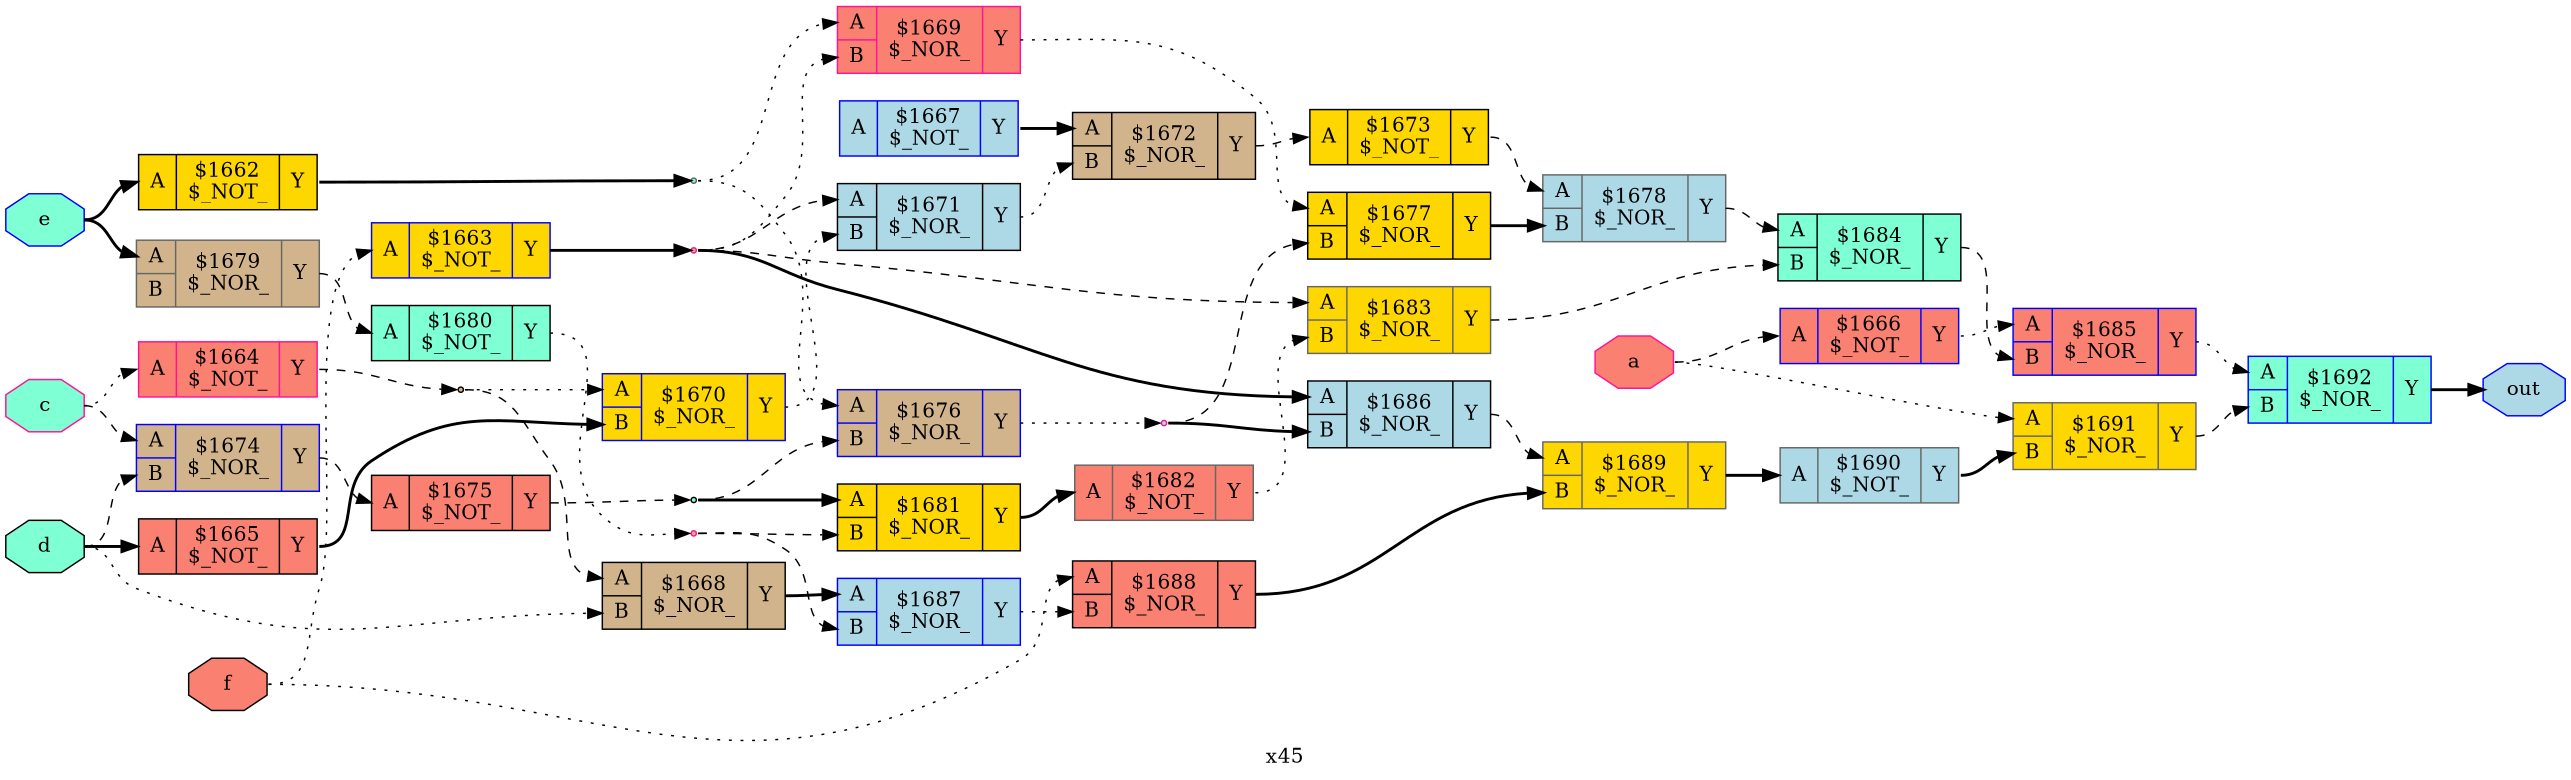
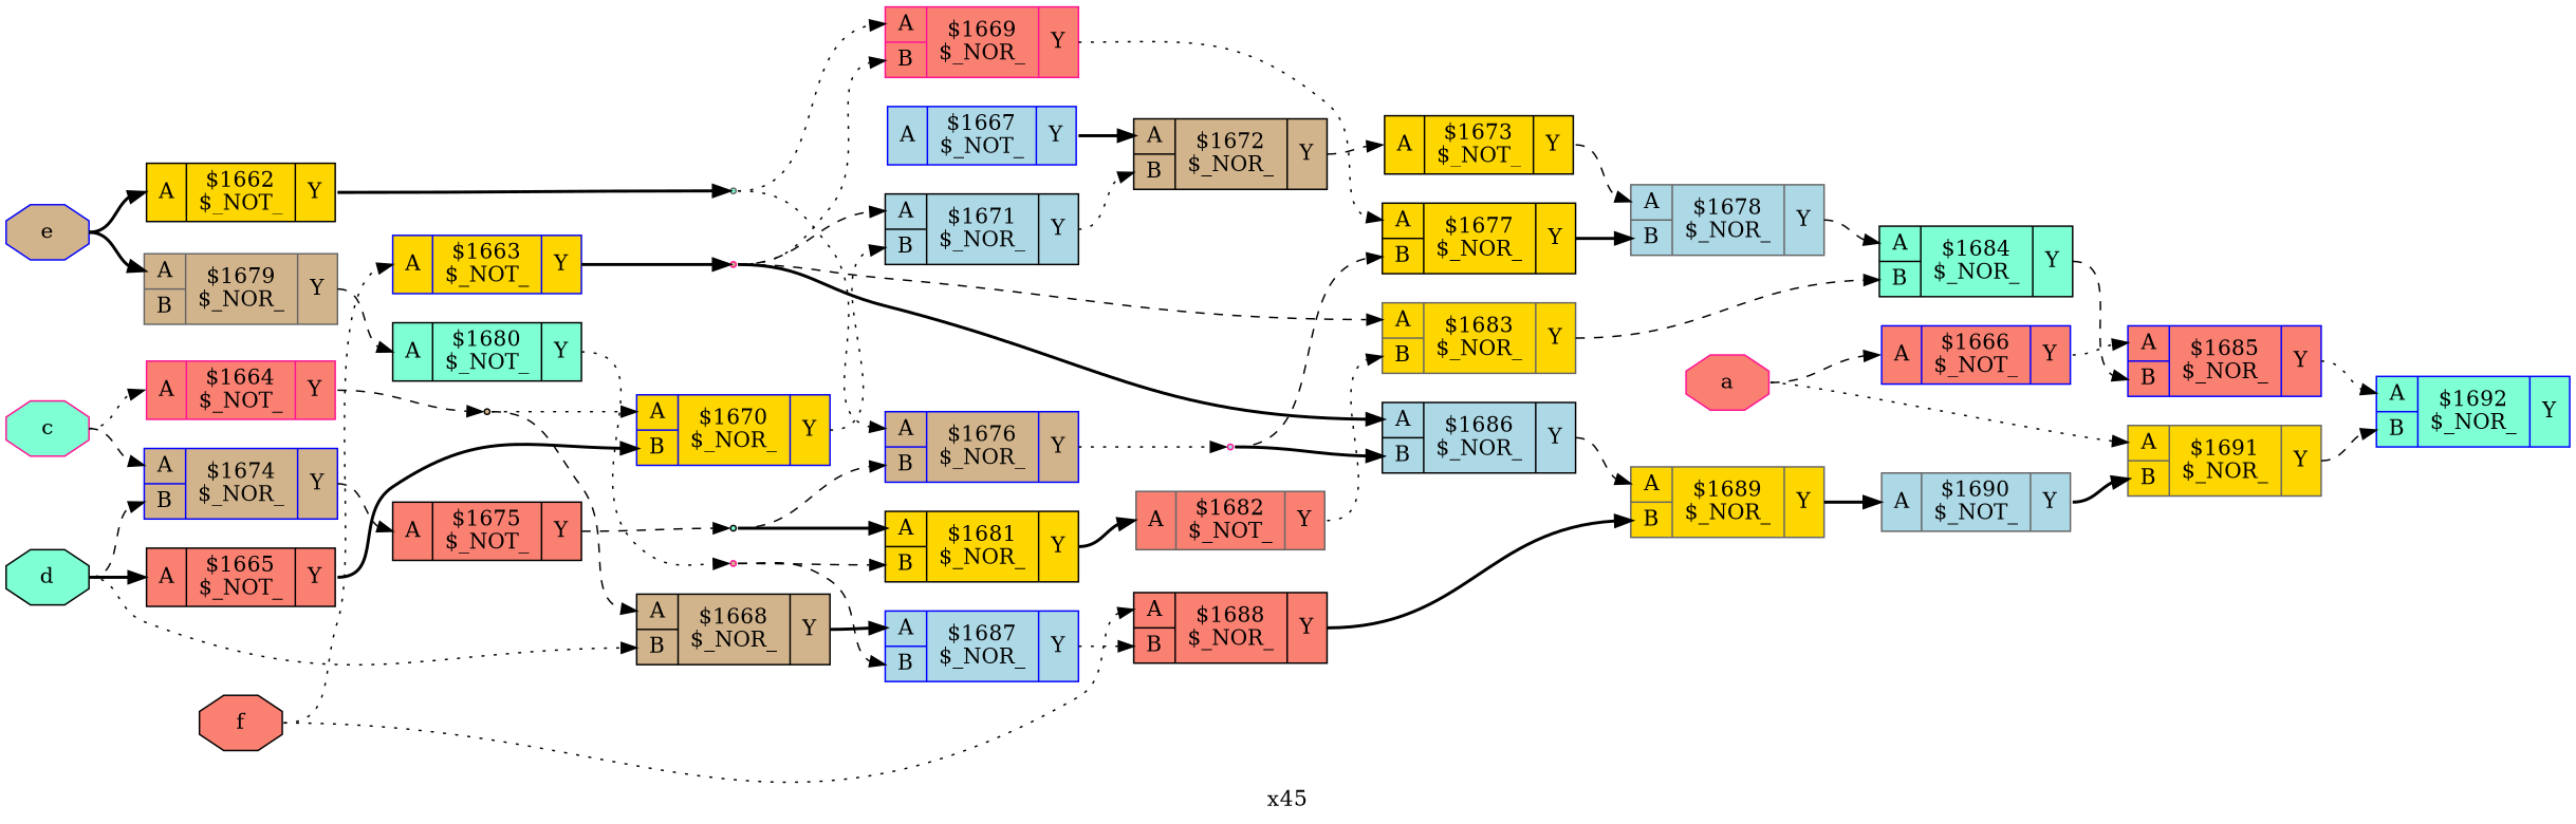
  digraph {
    label=x45
    rankdir=LR
    remincross=true
    node [color=black fillcolor=salmon shape=record style=filled]
    edge [color=black headport="p38:w" style=dashed tailport="p39:e"]
    n31 [color=deeppink fontcolor=black label=a shape=octagon]
    c44 [color=blue label="{{<p38> A}|$1666\n$_NOT_|{<p39> Y}}"]
    c70 [color=gray40 fillcolor=gold label="{{<p38> A|<p46> B}|$1691\n$_NOR_|{<p39> Y}}"]
    c64 [color=blue label="{{<p38> A|<p46> B}|$1685\n$_NOR_|{<p39> Y}}"]
    c71 [color=blue fillcolor=aquamarine label="{{<p38> A|<p46> B}|$1692\n$_NOR_|{<p39> Y}}"]
    c45 [color=blue fillcolor=lightblue label="{{<p38> A}|$1667\n$_NOT_|{<p39> Y}}"]
    c51 [fillcolor=tan label="{{<p38> A|<p46> B}|$1672\n$_NOR_|{<p39> Y}}"]
    c58 [color=gray40 fillcolor=tan label="{{<p38> A|<p46> B}|$1679\n$_NOR_|{<p39> Y}}"]
    c59 [fillcolor=aquamarine label="{{<p38> A}|$1680\n$_NOT_|{<p39> Y}}"]
    n33 [color=deeppink fillcolor=aquamarine fontcolor=black label=c shape=octagon]
    c42 [color=deeppink label="{{<p38> A}|$1664\n$_NOT_|{<p39> Y}}"]
    c53 [color=blue fillcolor=tan label="{{<p38> A|<p46> B}|$1674\n$_NOR_|{<p39> Y}}"]
    n1 [fillcolor=tan shape=point]
    c54 [label="{{<p38> A}|$1675\n$_NOT_|{<p39> Y}}"]
    n34 [fillcolor=aquamarine fontcolor=black label=d shape=octagon]
    c43 [label="{{<p38> A}|$1665\n$_NOT_|{<p39> Y}}"]
    c47 [fillcolor=tan label="{{<p38> A|<p46> B}|$1668\n$_NOR_|{<p39> Y}}"]
    c49 [color=blue fillcolor=gold label="{{<p38> A|<p46> B}|$1670\n$_NOR_|{<p39> Y}}"]
    c66 [color=blue fillcolor=lightblue label="{{<p38> A|<p46> B}|$1687\n$_NOR_|{<p39> Y}}"]
-   n35 [color=blue fillcolor=aquamarine fontcolor=black label=e shape=octagon]
+   n35 [color=blue fillcolor=tan fontcolor=black label=e shape=octagon]
    c40 [fillcolor=gold label="{{<p38> A}|$1662\n$_NOT_|{<p39> Y}}"]
    n29 [color=gray40 fillcolor=aquamarine shape=point]
    n36 [fontcolor=black label=f shape=octagon]
    c41 [color=blue fillcolor=gold label="{{<p38> A}|$1663\n$_NOT_|{<p39> Y}}"]
    c67 [label="{{<p38> A|<p46> B}|$1688\n$_NOR_|{<p39> Y}}"]
    n30 [color=deeppink fillcolor=tan shape=point]
    c68 [color=gray40 fillcolor=gold label="{{<p38> A|<p46> B}|$1689\n$_NOR_|{<p39> Y}}"]
-   n37 [color=blue fillcolor=lightblue fontcolor=black label=out shape=octagon]
    c48 [color=deeppink label="{{<p38> A|<p46> B}|$1669\n$_NOR_|{<p39> Y}}"]
    c55 [color=blue fillcolor=tan label="{{<p38> A|<p46> B}|$1676\n$_NOR_|{<p39> Y}}"]
    c50 [fillcolor=lightblue label="{{<p38> A|<p46> B}|$1671\n$_NOR_|{<p39> Y}}"]
    c62 [color=gray40 fillcolor=gold label="{{<p38> A|<p46> B}|$1683\n$_NOR_|{<p39> Y}}"]
    c65 [fillcolor=lightblue label="{{<p38> A|<p46> B}|$1686\n$_NOR_|{<p39> Y}}"]
    c52 [fillcolor=gold label="{{<p38> A}|$1673\n$_NOT_|{<p39> Y}}"]
    c56 [fillcolor=gold label="{{<p38> A|<p46> B}|$1677\n$_NOR_|{<p39> Y}}"]
    c57 [color=gray40 fillcolor=lightblue label="{{<p38> A|<p46> B}|$1678\n$_NOR_|{<p39> Y}}"]
    c63 [fillcolor=aquamarine label="{{<p38> A|<p46> B}|$1684\n$_NOR_|{<p39> Y}}"]
    n12 [fillcolor=aquamarine shape=point]
    c60 [fillcolor=gold label="{{<p38> A|<p46> B}|$1681\n$_NOR_|{<p39> Y}}"]
    n13 [color=deeppink fillcolor=lightblue shape=point]
    n17 [color=deeppink fillcolor=tan shape=point]
    c61 [color=gray40 label="{{<p38> A}|$1682\n$_NOT_|{<p39> Y}}"]
    c69 [color=gray40 fillcolor=lightblue label="{{<p38> A}|$1690\n$_NOT_|{<p39> Y}}"]
    n31 -> c44 [tailport=e]
    n31 -> c70 [style=dotted tailport=e]
    c44 -> c64 [style=dotted]
    c70 -> c71 [headport="p46:w"]
    c64 -> c71 [style=dotted]
-   c71 -> n37 [headport=w style=bold]
    c45 -> c51 [style=bold]
    c51 -> c52
    c58 -> c59
    c59 -> n17 [headport=w style=dotted]
    n33 -> c42 [style=dotted tailport=e]
    n33 -> c53 [tailport=e]
    c42 -> n1 [headport=w]
    c53 -> c54
    n1 -> c47 [tailport=e]
    n1 -> c49 [style=dotted tailport=e]
    c54 -> n12 [headport=w]
    n34 -> c53 [headport="p46:w" tailport=e]
    n34 -> c43 [style=bold tailport=e]
    n34 -> c47 [headport="p46:w" style=dotted tailport=e]
    c43 -> c49 [headport="p46:w" style=bold]
    c47 -> c66 [style=bold]
    c49 -> c50 [headport="p46:w" style=dotted]
    c66 -> c67 [headport="p46:w" style=dotted]
    n35 -> c58 [style=bold tailport=e]
    n35 -> c40 [style=bold tailport=e]
    c40 -> n29 [headport=w style=bold]
    n29 -> c48 [style=dotted tailport=e]
    n29 -> c55 [style=dotted tailport=e]
    n36 -> c41 [style=dotted tailport=e]
    n36 -> c67 [style=dotted tailport=e]
    c41 -> n30 [headport=w style=bold]
    c67 -> c68 [headport="p46:w" style=bold]
    n30 -> c48 [headport="p46:w" style=dotted tailport=e]
    n30 -> c50 [tailport=e]
    n30 -> c62 [tailport=e]
    n30 -> c65 [style=bold tailport=e]
    c68 -> c69 [style=bold]
    c48 -> c56 [style=dotted]
    c55 -> n13 [headport=w style=dotted]
    c50 -> c51 [headport="p46:w" style=dotted]
    c62 -> c63 [headport="p46:w"]
    c65 -> c68
    c52 -> c57
    c56 -> c57 [headport="p46:w" style=bold]
    c57 -> c63
    c63 -> c64 [headport="p46:w"]
    n12 -> c55 [headport="p46:w" tailport=e]
    n12 -> c60 [style=bold tailport=e]
    c60 -> c61 [style=bold]
    n13 -> c65 [headport="p46:w" style=bold tailport=e]
    n13 -> c56 [headport="p46:w" tailport=e]
    n17 -> c66 [headport="p46:w" tailport=e]
    n17 -> c60 [headport="p46:w" tailport=e]
    c61 -> c62 [headport="p46:w" style=dotted]
    c69 -> c70 [headport="p46:w" style=bold]
  }
